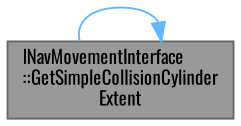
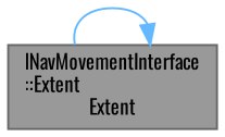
  digraph {
    rankdir=LR
    fontname=Oswald
-   n1 [color=gray40 fillcolor=grey60 fontcolor=black fontname=Oswald fontsize=10 height=0.2 label="INavMovementInterface\l::GetSimpleCollisionCylinder\lExtent" shape=box style=filled width=0.4]
+   n1 [color=gray40 fillcolor=grey60 fontcolor=black fontname=Oswald fontsize=10 height=0.2 label="INavMovementInterface\l::Extent\lExtent" shape=box style=filled width=0.4]
    n1 -> n1 [color=steelblue1 fontname=Oswald fontsize=10 labelfontname=Helvetica labelfontsize=10 style=solid]
  }
